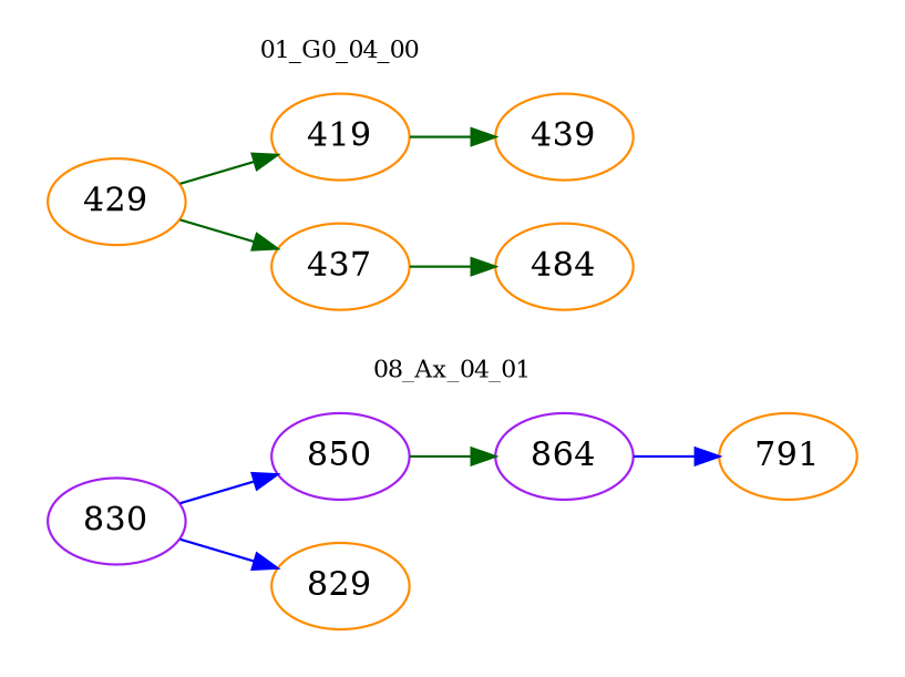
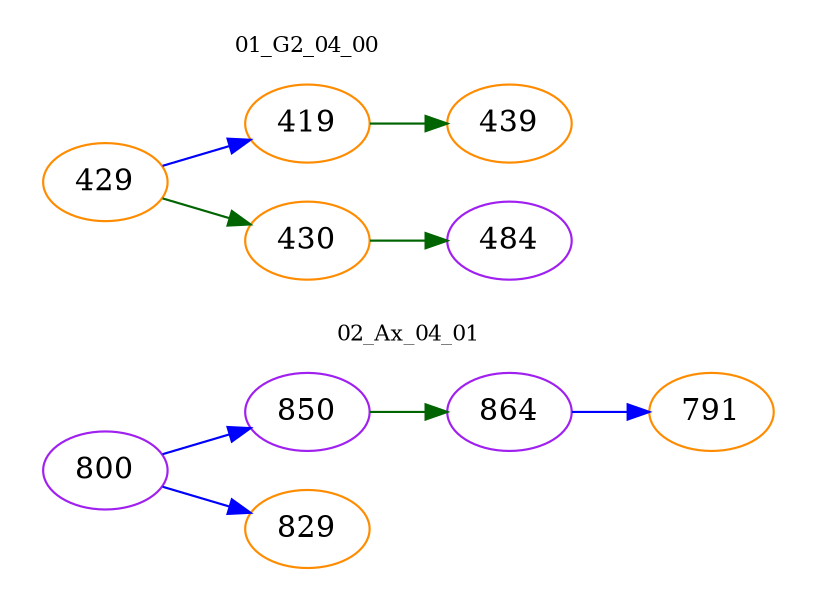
  digraph {
    rankdir=LR
    node [color=darkorange]
    edge [color=darkgreen]
-   n1 [color=purple label=830]
+   n1 [color=purple label=800]
    n2 [label=829]
    n3 [color=purple label=850]
    n4 [label=791]
    n5 [color=purple label=864]
    n6 [label=429]
-   n7 [label=437]
+   n7 [label=430]
    n8 [label=419]
-   n9 [label=484]
+   n9 [color=purple label=484]
    n10 [label=439]
    subgraph cluster_1 {
      color=white
      fontsize=10
-     label="08_Ax_04_01"
+     label="02_Ax_04_01"
      n1
      n2
      n3
      n4
      n5
    }
    subgraph cluster_2 {
      color=white
      fontsize=10
-     label="01_G0_04_00"
+     label="01_G2_04_00"
      n6
      n7
      n8
      n9
      n10
    }
    n1 -> n2 [color=blue]
    n1 -> n3 [color=blue]
    n3 -> n5
    n5 -> n4 [color=blue]
    n6 -> n7
-   n6 -> n8
+   n6 -> n8 [color=blue]
    n7 -> n9
    n8 -> n10
  }
